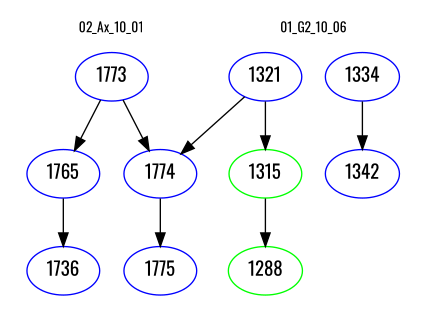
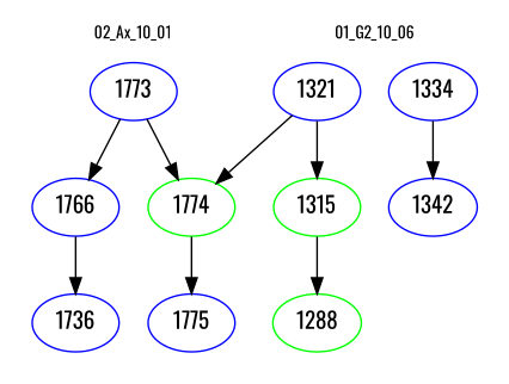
  digraph {
    fontname=Oswald
    node [color=blue fontname=Oswald]
    edge [color=black fontname=Oswald]
    n1 [label=1773]
-   n2 [label=1765]
-   n3 [label=1774]
+   n2 [label=1766]
+   n3 [color=green label=1774]
    n4 [label=1736]
    n5 [label=1775]
    n6 [label=1321]
    n7 [color=green label=1315]
    n8 [label=1334]
    n9 [color=green label=1288]
    n10 [label=1342]
    subgraph cluster_1 {
      color=white
      fontsize=10
      label="02_Ax_10_01"
      n1
      n2
      n3
      n4
      n5
    }
    subgraph cluster_2 {
      color=white
      fontsize=10
      label="01_G2_10_06"
      n6
      n7
      n8
      n9
      n10
    }
    n1 -> n2
    n1 -> n3
    n2 -> n4
    n3 -> n5
    n6 -> n3
    n6 -> n7
    n7 -> n9
    n8 -> n10
  }
